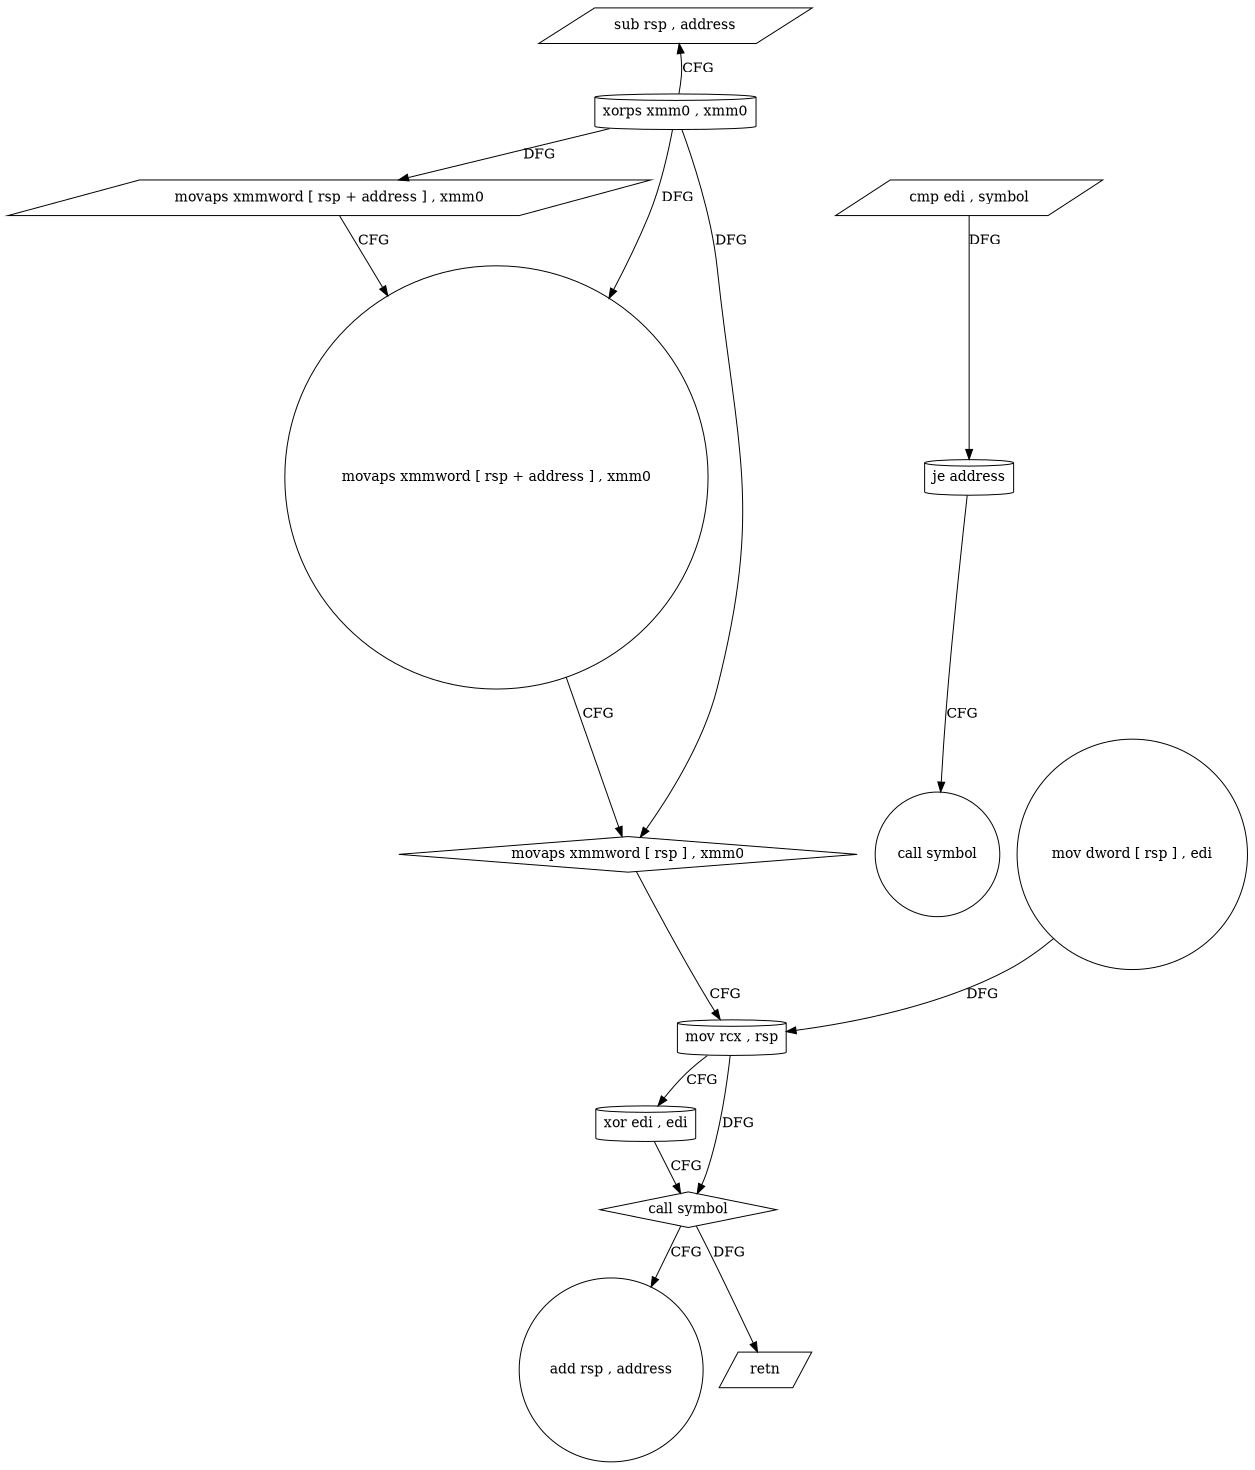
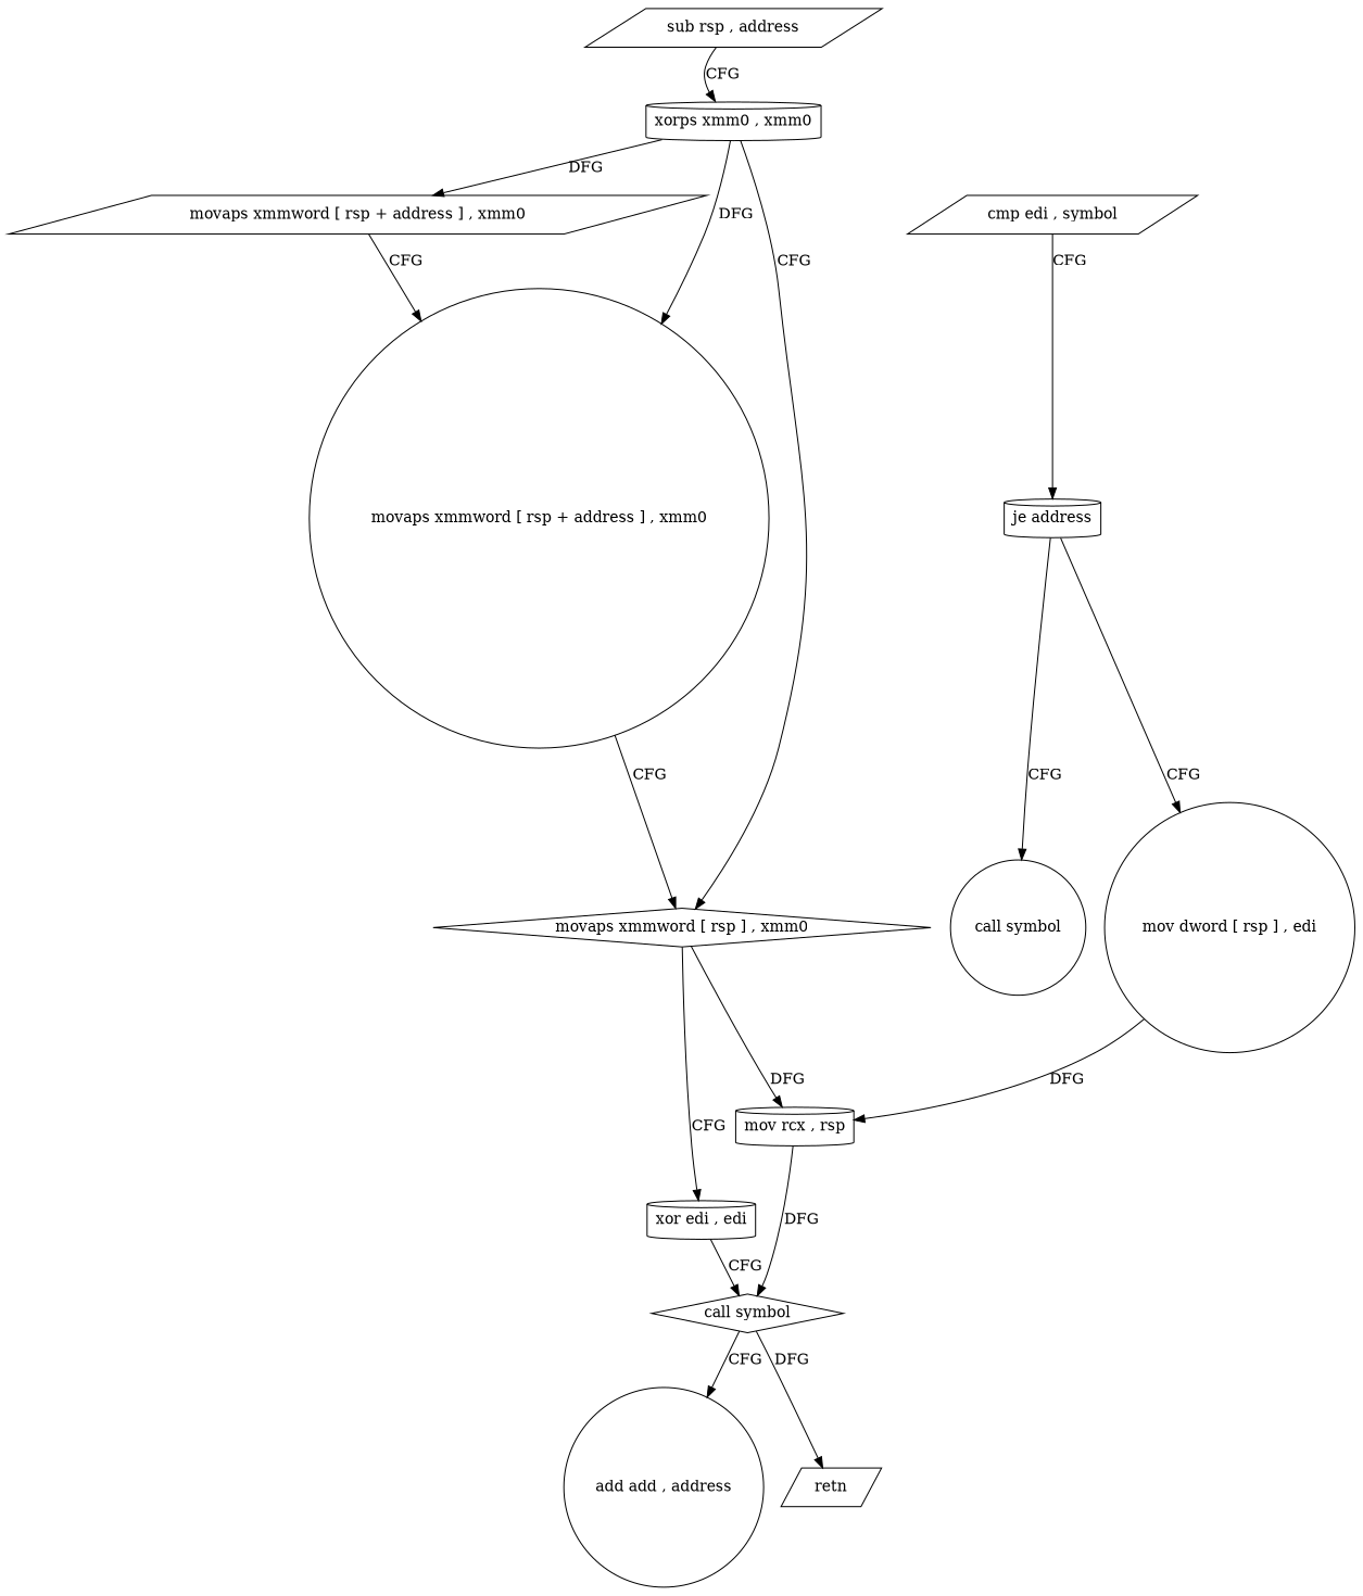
  digraph {
    node [shape=parallelogram]
    n1 [label="sub rsp , address"]
    n2 [label="xorps xmm0 , xmm0" shape=cylinder]
    n3 [label="movaps xmmword [ rsp + address ] , xmm0"]
    n4 [label="movaps xmmword [ rsp + address ] , xmm0" shape=circle]
    n5 [label="movaps xmmword [ rsp ] , xmm0" shape=diamond]
    n6 [label="mov rcx , rsp" shape=cylinder]
    n7 [label="xor edi , edi" shape=cylinder]
    n8 [label="call symbol" shape=diamond]
    n9 [label="cmp edi , symbol"]
    n10 [label="je address" shape=cylinder]
    n11 [label="call symbol" shape=circle]
    n12 [label="mov dword [ rsp ] , edi" shape=circle]
-   n13 [label="add rsp , address" shape=circle]
+   n13 [label="add add , address" shape=circle]
    n14 [label=retn]
-   n2 -> n1 [label=CFG]
+   n1 -> n2 [label=CFG]
    n2 -> n3 [label=DFG]
    n2 -> n4 [label=DFG]
-   n2 -> n5 [label=DFG]
+   n2 -> n5 [label=CFG]
    n3 -> n4 [label=CFG]
    n4 -> n5 [label=CFG]
-   n5 -> n6 [label=CFG]
-   n6 -> n7 [label=CFG]
+   n5 -> n6 [label=DFG]
+   n5 -> n7 [label=CFG]
    n6 -> n8 [label=DFG]
    n7 -> n8 [label=CFG]
    n8 -> n13 [label=CFG]
    n8 -> n14 [label=DFG]
-   n9 -> n10 [label=DFG]
+   n9 -> n10 [label=CFG]
    n10 -> n11 [label=CFG]
+   n10 -> n12 [label=CFG]
    n12 -> n6 [label=DFG]
  }
